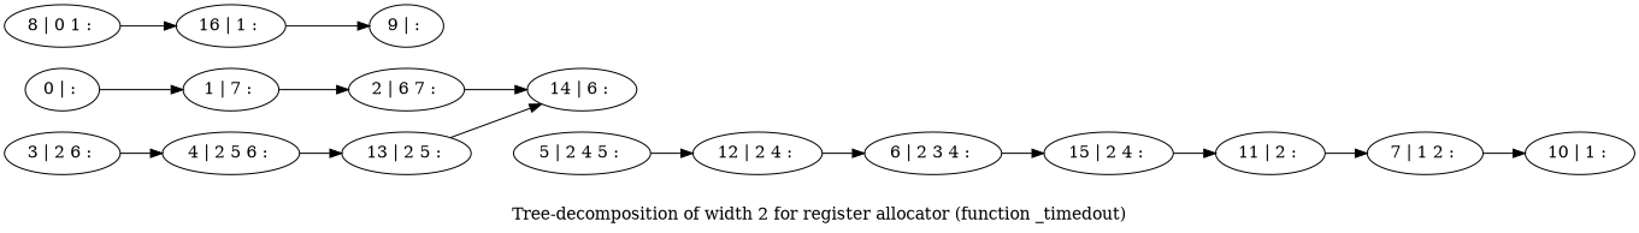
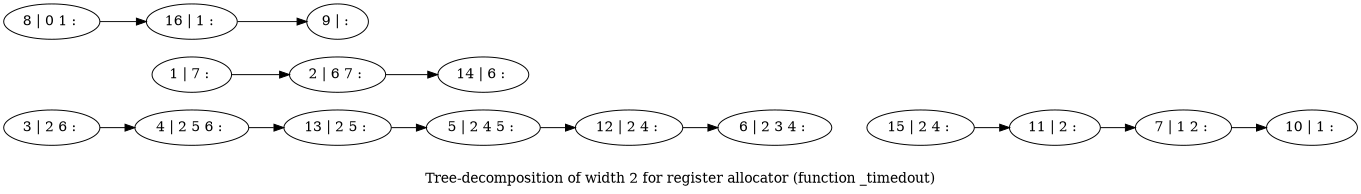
  digraph {
    label="Tree-decomposition of width 2 for register allocator (function _timedout)"
    rankdir=LR
-   n1 [label="0 | : "]
    n2 [label="1 | 7 : "]
    n3 [label="2 | 6 7 : "]
    n4 [label="14 | 6 : "]
    n5 [label="3 | 2 6 : "]
    n6 [label="4 | 2 5 6 : "]
    n7 [label="13 | 2 5 : "]
    n8 [label="5 | 2 4 5 : "]
    n9 [label="12 | 2 4 : "]
    n10 [label="6 | 2 3 4 : "]
    n11 [label="15 | 2 4 : "]
    n12 [label="11 | 2 : "]
    n13 [label="7 | 1 2 : "]
    n14 [label="10 | 1 : "]
    n15 [label="8 | 0 1 : "]
    n16 [label="16 | 1 : "]
    n17 [label="9 | : "]
-   n1 -> n2
    n2 -> n3
    n3 -> n4
    n5 -> n6
    n6 -> n7
-   n7 -> n4
+   n7 -> n8
    n8 -> n9
    n9 -> n10
-   n10 -> n11
    n11 -> n12
    n12 -> n13
    n13 -> n14
    n15 -> n16
    n16 -> n17
  }
